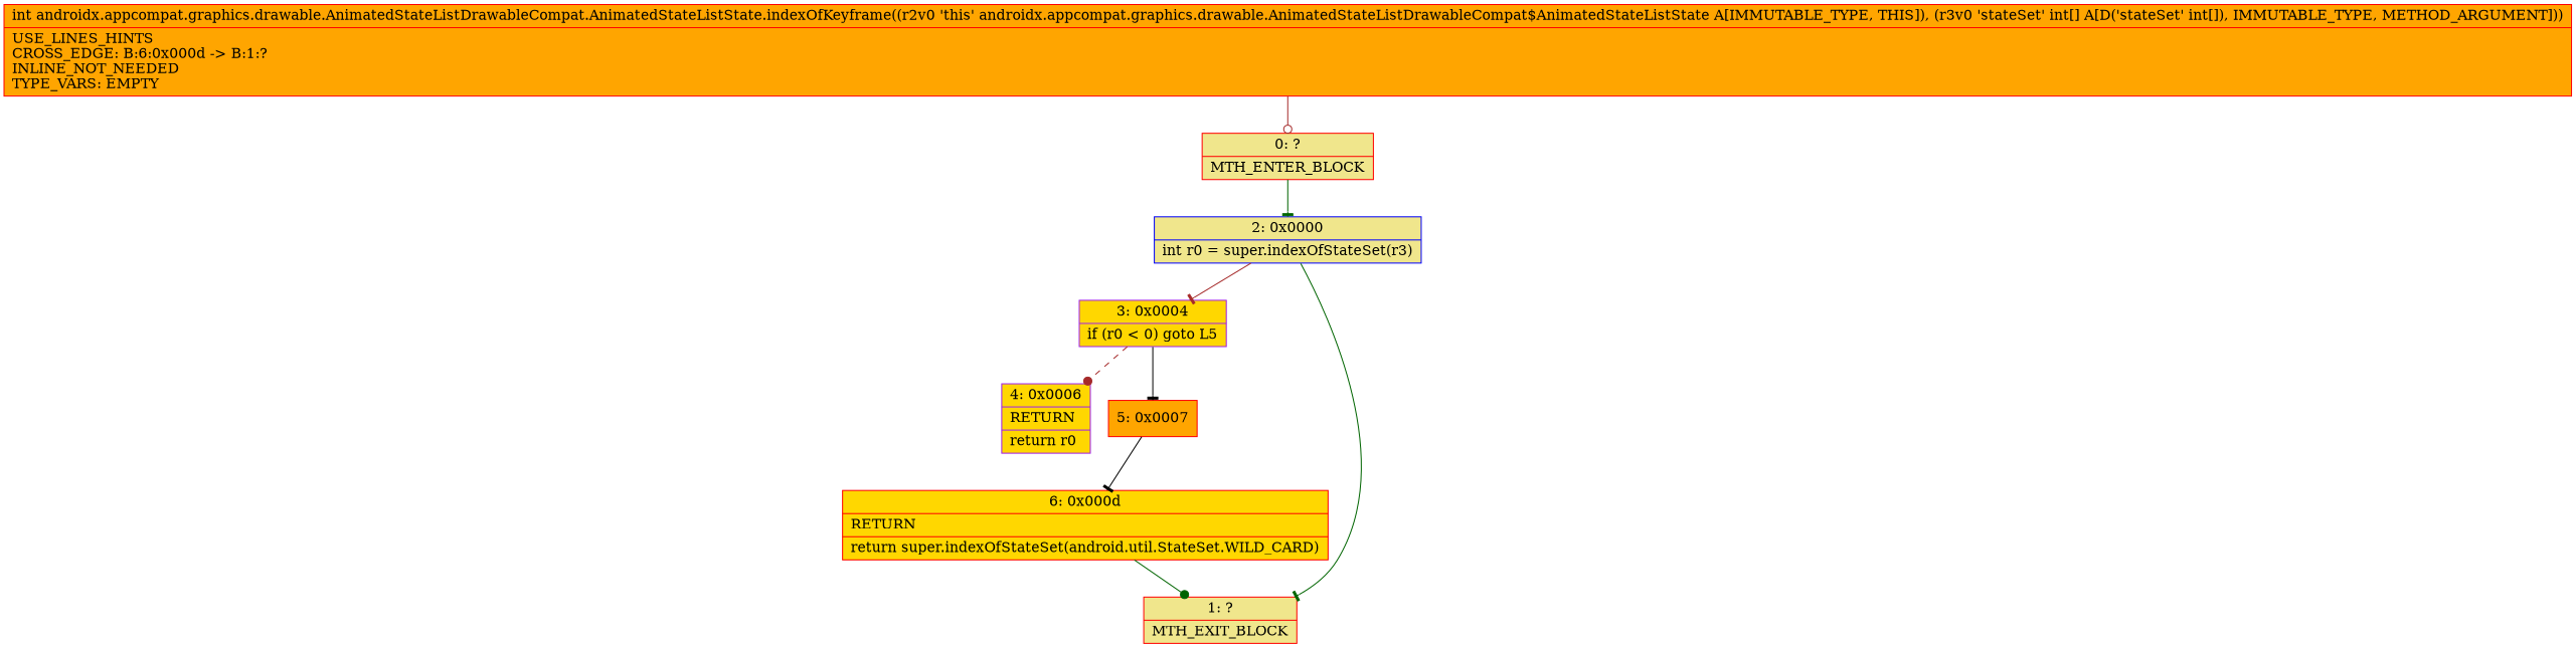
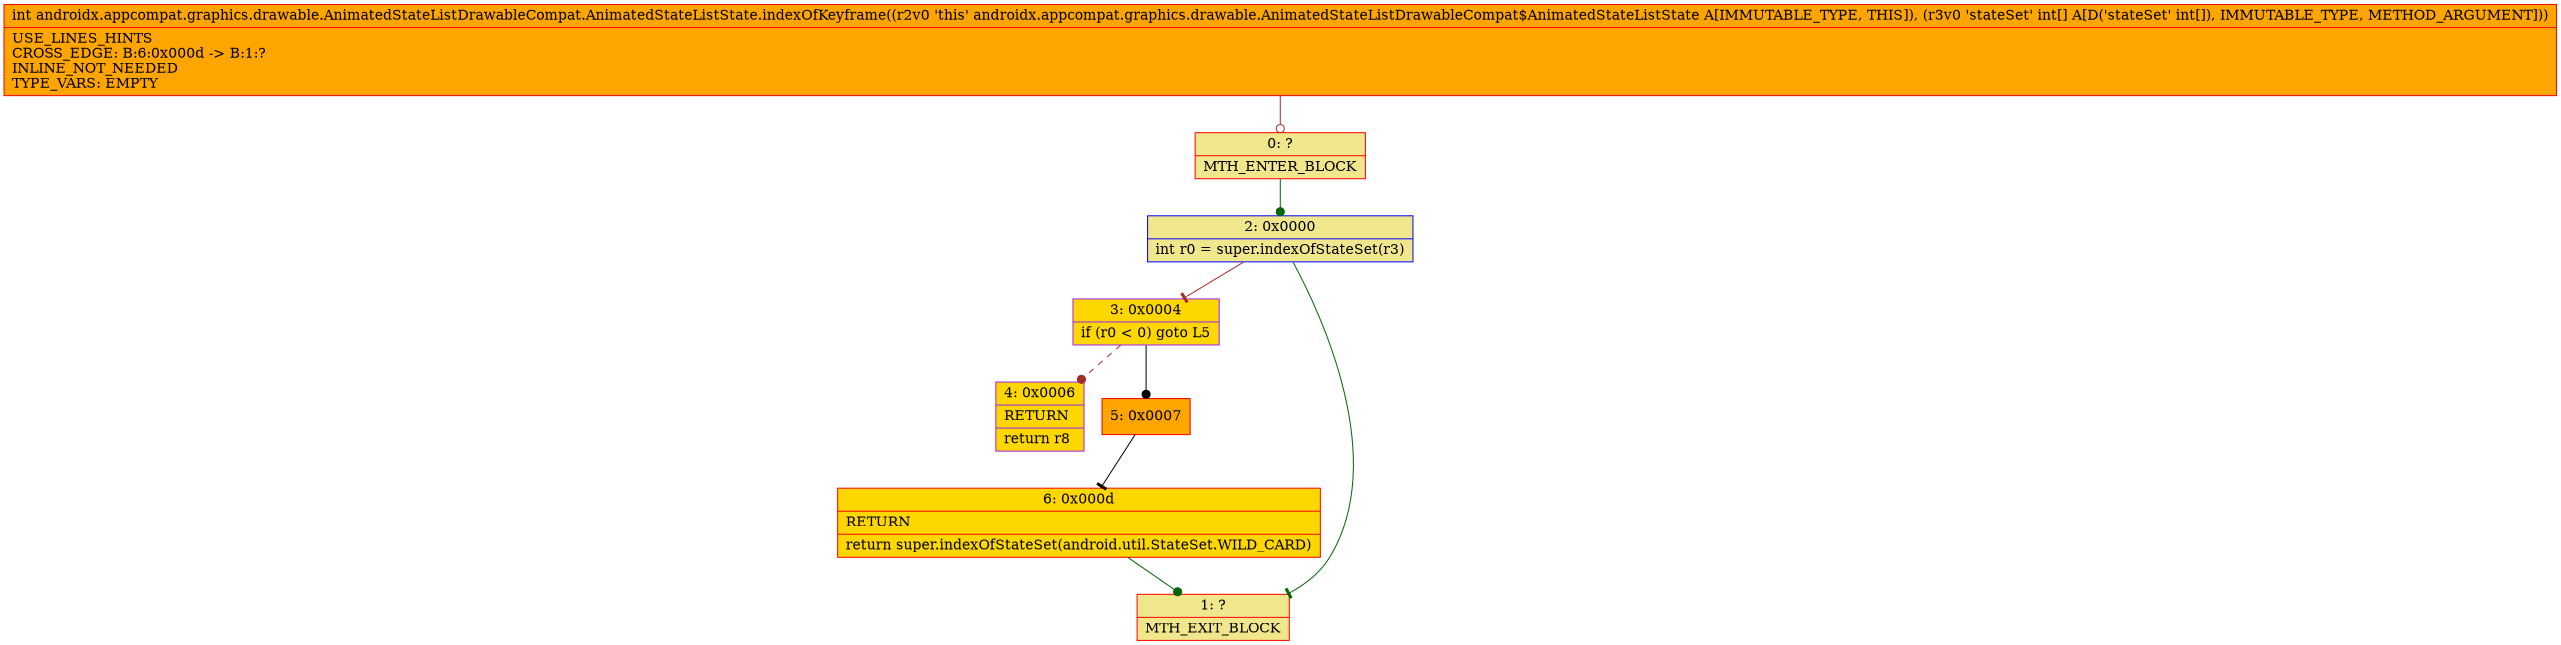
  digraph {
    node [color=red fillcolor=khaki shape=record style=filled]
    edge [arrowhead=tee color=darkgreen]
    n1 [label="{0\:\ ?|MTH_ENTER_BLOCK\l}"]
    n2 [color=blue label="{2\:\ 0x0000|int r0 = super.indexOfStateSet(r3)\l}"]
    n3 [color=purple fillcolor=gold label="{3\:\ 0x0004|if (r0 \< 0) goto L5\l}"]
    n4 [label="{1\:\ ?|MTH_EXIT_BLOCK\l}"]
-   n5 [color=purple fillcolor=gold label="{4\:\ 0x0006|RETURN\l|return r0\l}"]
+   n5 [color=purple fillcolor=gold label="{4\:\ 0x0006|RETURN\l|return r8\l}"]
    n6 [fillcolor=orange label="{5\:\ 0x0007}"]
    n7 [fillcolor=gold label="{6\:\ 0x000d|RETURN\l|return super.indexOfStateSet(android.util.StateSet.WILD_CARD)\l}"]
    n8 [fillcolor=orange label="{int androidx.appcompat.graphics.drawable.AnimatedStateListDrawableCompat.AnimatedStateListState.indexOfKeyframe((r2v0 'this' androidx.appcompat.graphics.drawable.AnimatedStateListDrawableCompat$AnimatedStateListState A[IMMUTABLE_TYPE, THIS]), (r3v0 'stateSet' int[] A[D('stateSet' int[]), IMMUTABLE_TYPE, METHOD_ARGUMENT]))  | USE_LINES_HINTS\lCROSS_EDGE: B:6:0x000d \-\> B:1:?\lINLINE_NOT_NEEDED\lTYPE_VARS: EMPTY\l}"]
-   n1 -> n2
+   n1 -> n2 [arrowhead=dot]
    n2 -> n3 [color=brown]
    n2 -> n4
    n3 -> n5 [arrowhead=dot color=brown style=dashed]
-   n3 -> n6 [color=black]
+   n3 -> n6 [arrowhead=dot color=black]
    n6 -> n7 [color=black]
    n7 -> n4 [arrowhead=dot]
    n8 -> n1 [arrowhead=odot color=brown]
  }
